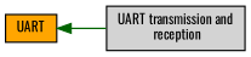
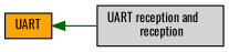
  digraph {
    rankdir=LR
    fontname=Oswald
    node [color=black fontname=Oswald fontsize=10 shape=record style=filled]
    n1 [fillcolor=orange height=0.2 label=UART width=0.4]
-   n2 [fillcolor=lightgrey fontcolor=black height=0.2 label="UART transmission and\l reception" width=0.4]
+   n2 [fillcolor=lightgrey fontcolor=black height=0.2 label="UART reception and\l reception" width=0.4]
    n1 -> n2 [dir=back fontname=Oswald fontsize=10 labelfontname=Helvetica labelfontsize=10 shape=plaintext style=solid color=darkgreen]
  }
